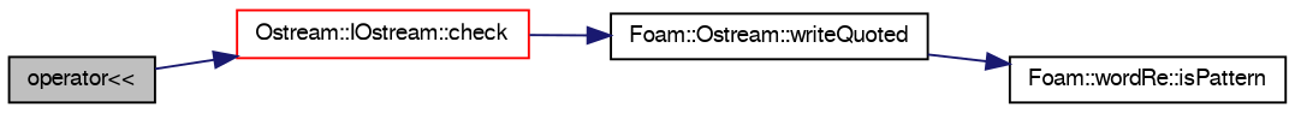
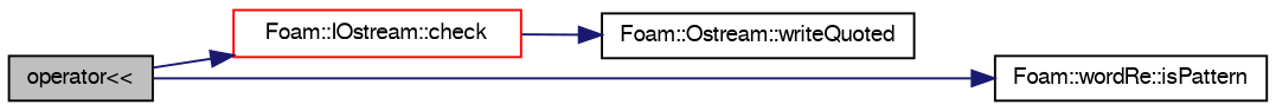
  digraph {
    rankdir=LR
    node [color=black fontname=FreeSans fontsize=10 shape=record]
    edge [color=midnightblue fontname=FreeSans fontsize=10 labelfontname=FreeSans labelfontsize=10 style=solid]
    n1 [fillcolor=grey75 fontcolor=black height=0.2 label="operator\<\<" style=filled width=0.4]
-   n2 [color=red height=0.2 label="Ostream::IOstream::check" width=0.4]
+   n2 [color=red height=0.2 label="Foam::IOstream::check" width=0.4]
    n3 [height=0.2 label="Foam::wordRe::isPattern" width=0.4]
    n4 [height=0.2 label="Foam::Ostream::writeQuoted" width=0.4]
    n1 -> n2
-   n4 -> n3
+   n1 -> n3
    n2 -> n4
  }
